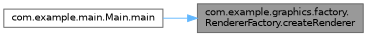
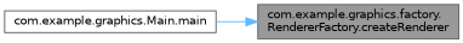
  digraph {
    rankdir=RL
    node [fontname=Helvetica fontsize=10 shape=box style=filled]
    n1 [color=gray40 fillcolor=grey60 fontcolor=black height=0.2 label="com.example.graphics.factory.\lRendererFactory.createRenderer" width=0.4]
-   n2 [color=grey40 fillcolor=white height=0.2 label="com.example.main.Main.main" width=0.4]
+   n2 [color=grey40 fillcolor=white height=0.2 label="com.example.graphics.Main.main" width=0.4]
    n1 -> n2 [color=steelblue1 dir=back fontname=Helvetica fontsize=10 labelfontname=Helvetica labelfontsize=10 style=solid]
  }
